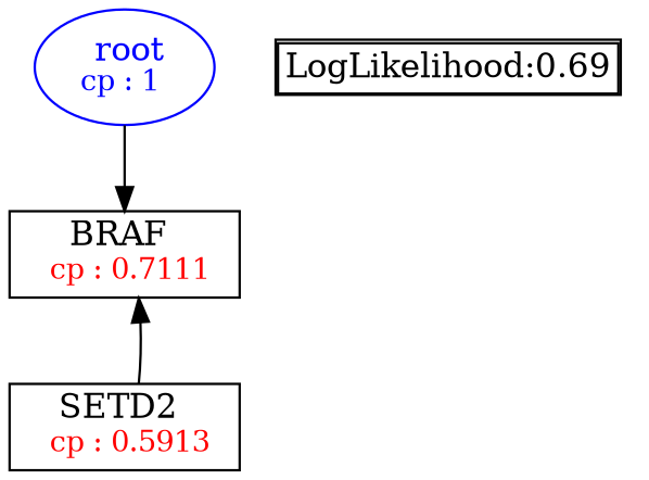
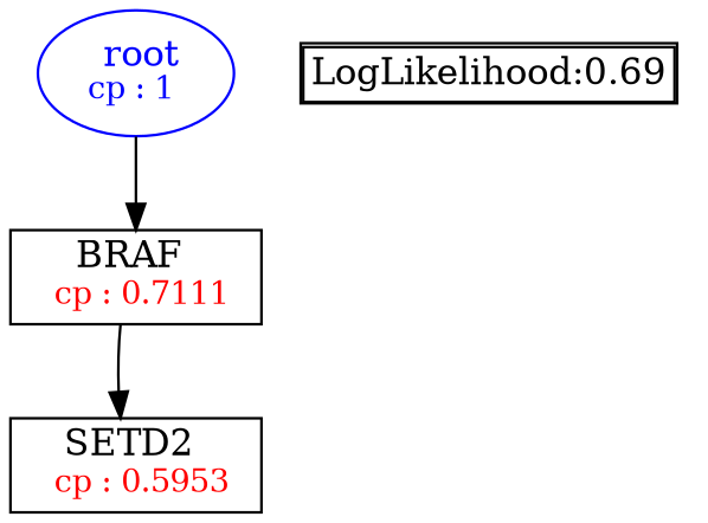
  digraph {
    fontsize=10
    node [shape=box]
    n1 [color=Blue label=<<font color='Blue'> root</font><br/><font color='Blue' POINT-SIZE='12'>cp : 1 </font>> shape=oval]
    n2 [label=<BRAF <br/> <font color='Red' POINT-SIZE='12'> cp : 0.7111 </font>>]
-   n3 [label=<SETD2 <br/> <font color='Red' POINT-SIZE='12'> cp : 0.5913 </font>>]
+   n3 [label=<SETD2 <br/> <font color='Red' POINT-SIZE='12'> cp : 0.5953 </font>>]
    n4 [label=<<TABLE BORDER="1" CELLBORDER="1" CELLSPACING="0" >     <TR><TD ALIGN="LEFT">LogLikelihood:0.69</TD></TR>     </TABLE>> shape=plaintext]
    n1 -> n2
-   n3 -> n2
+   n2 -> n3
  }
